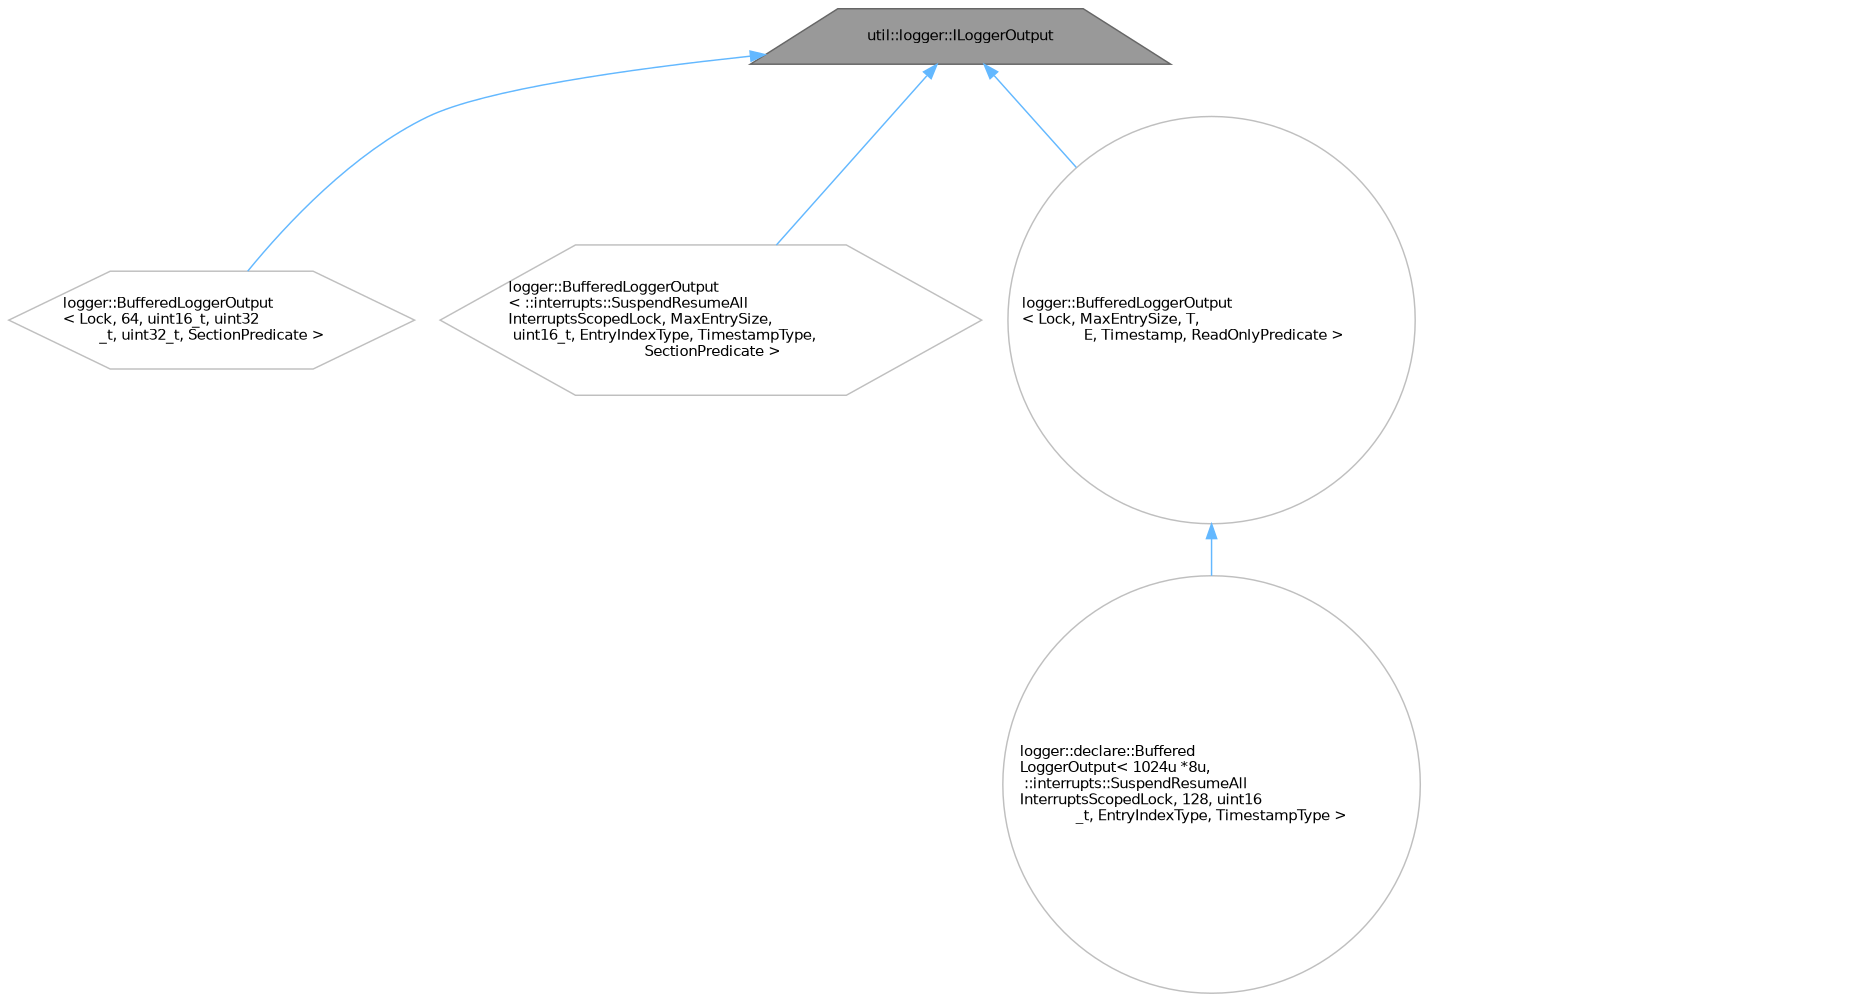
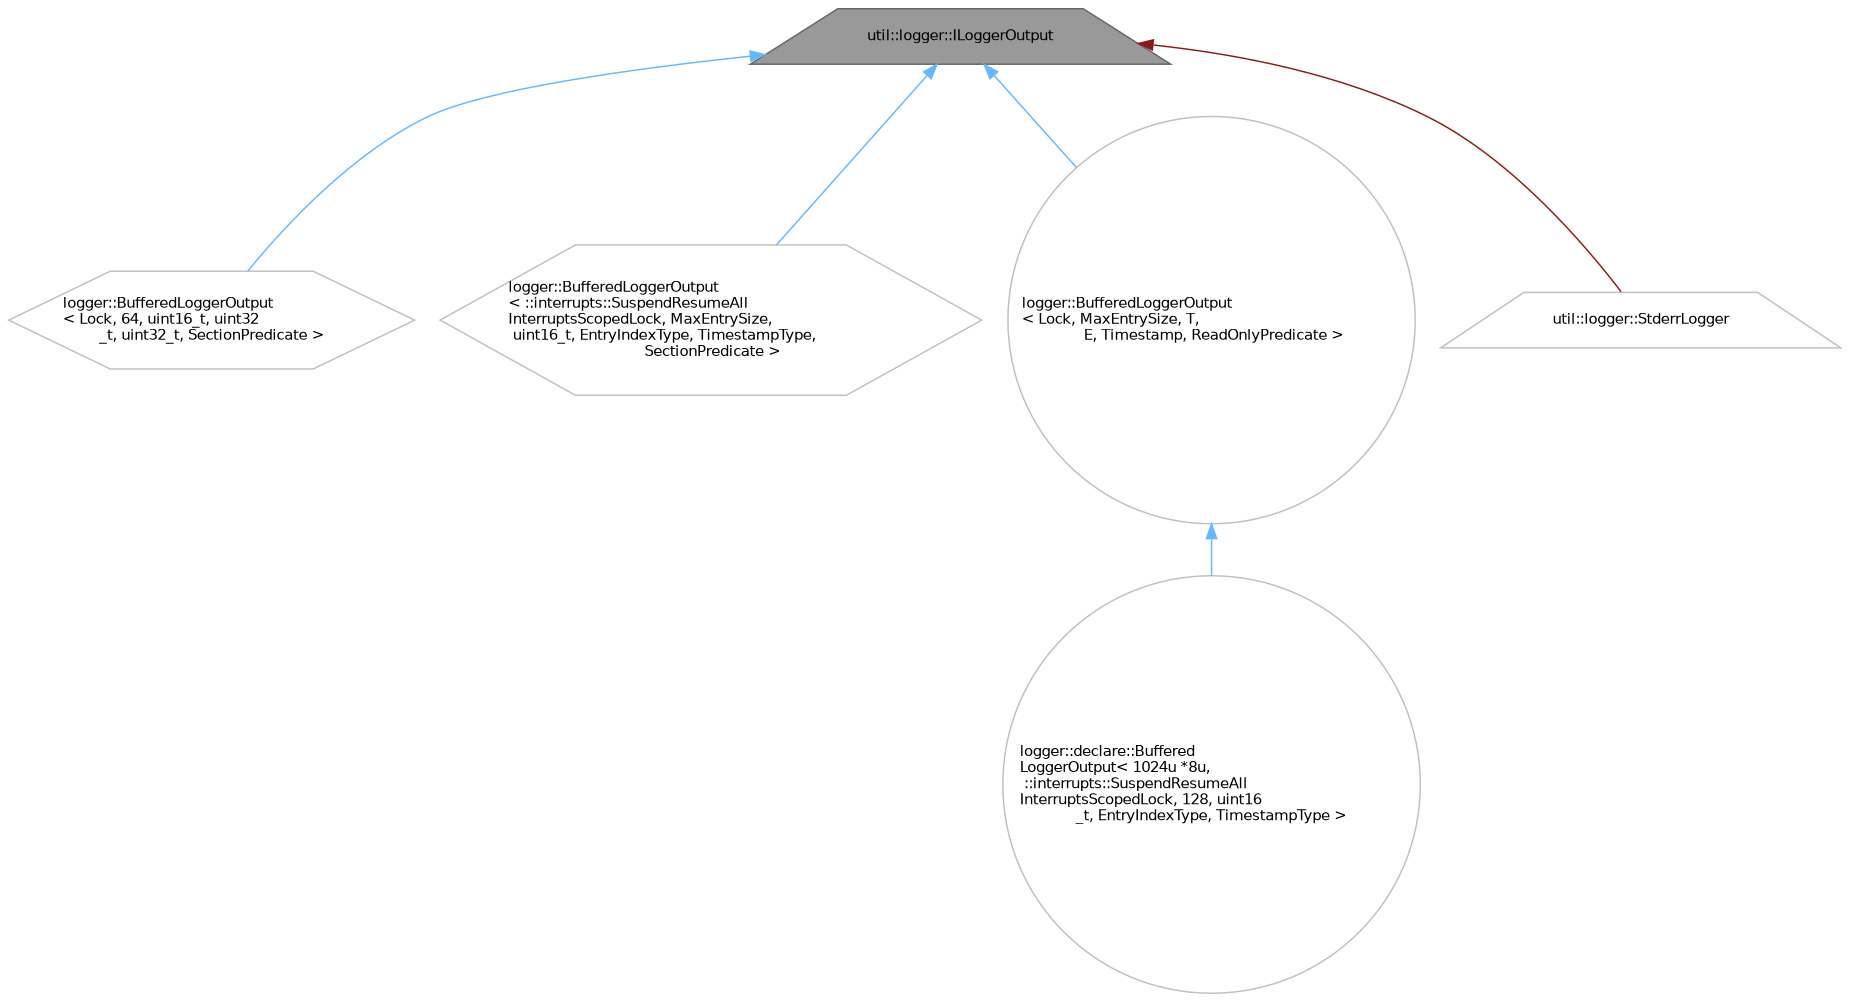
  digraph {
    rankdir=TB
    node [color=grey75 fillcolor=white fontname=Helvetica fontsize=10 shape=trapezium style=filled]
    edge [color=steelblue1 dir=back fontname=Helvetica fontsize=10 labelfontname=Helvetica labelfontsize=10 style=solid]
    n1 [color=gray40 fillcolor=grey60 fontcolor=black height=0.2 label="util::logger::ILoggerOutput" width=0.4]
    n2 [height=0.2 label="logger::BufferedLoggerOutput\l\< Lock, 64, uint16_t, uint32\l_t, uint32_t, SectionPredicate \>" shape=hexagon width=0.4]
    n3 [height=0.2 label="logger::BufferedLoggerOutput\l\< ::interrupts::SuspendResumeAll\lInterruptsScopedLock, MaxEntrySize,\l uint16_t, EntryIndexType, TimestampType,\l SectionPredicate \>" shape=hexagon width=0.4]
    n4 [height=0.2 label="logger::BufferedLoggerOutput\l\< Lock, MaxEntrySize, T,\l E, Timestamp, ReadOnlyPredicate \>" shape=circle width=0.4]
+   n5 [height=0.2 label="util::logger::StderrLogger" width=0.4]
    n6 [height=0.2 label="logger::declare::Buffered\lLoggerOutput\< 1024u *8u,\l ::interrupts::SuspendResumeAll\lInterruptsScopedLock, 128, uint16\l_t, EntryIndexType, TimestampType \>" shape=circle width=0.4]
    n1 -> n2
    n1 -> n3
    n1 -> n4
+   n1 -> n5 [color=firebrick4]
    n4 -> n6
  }
